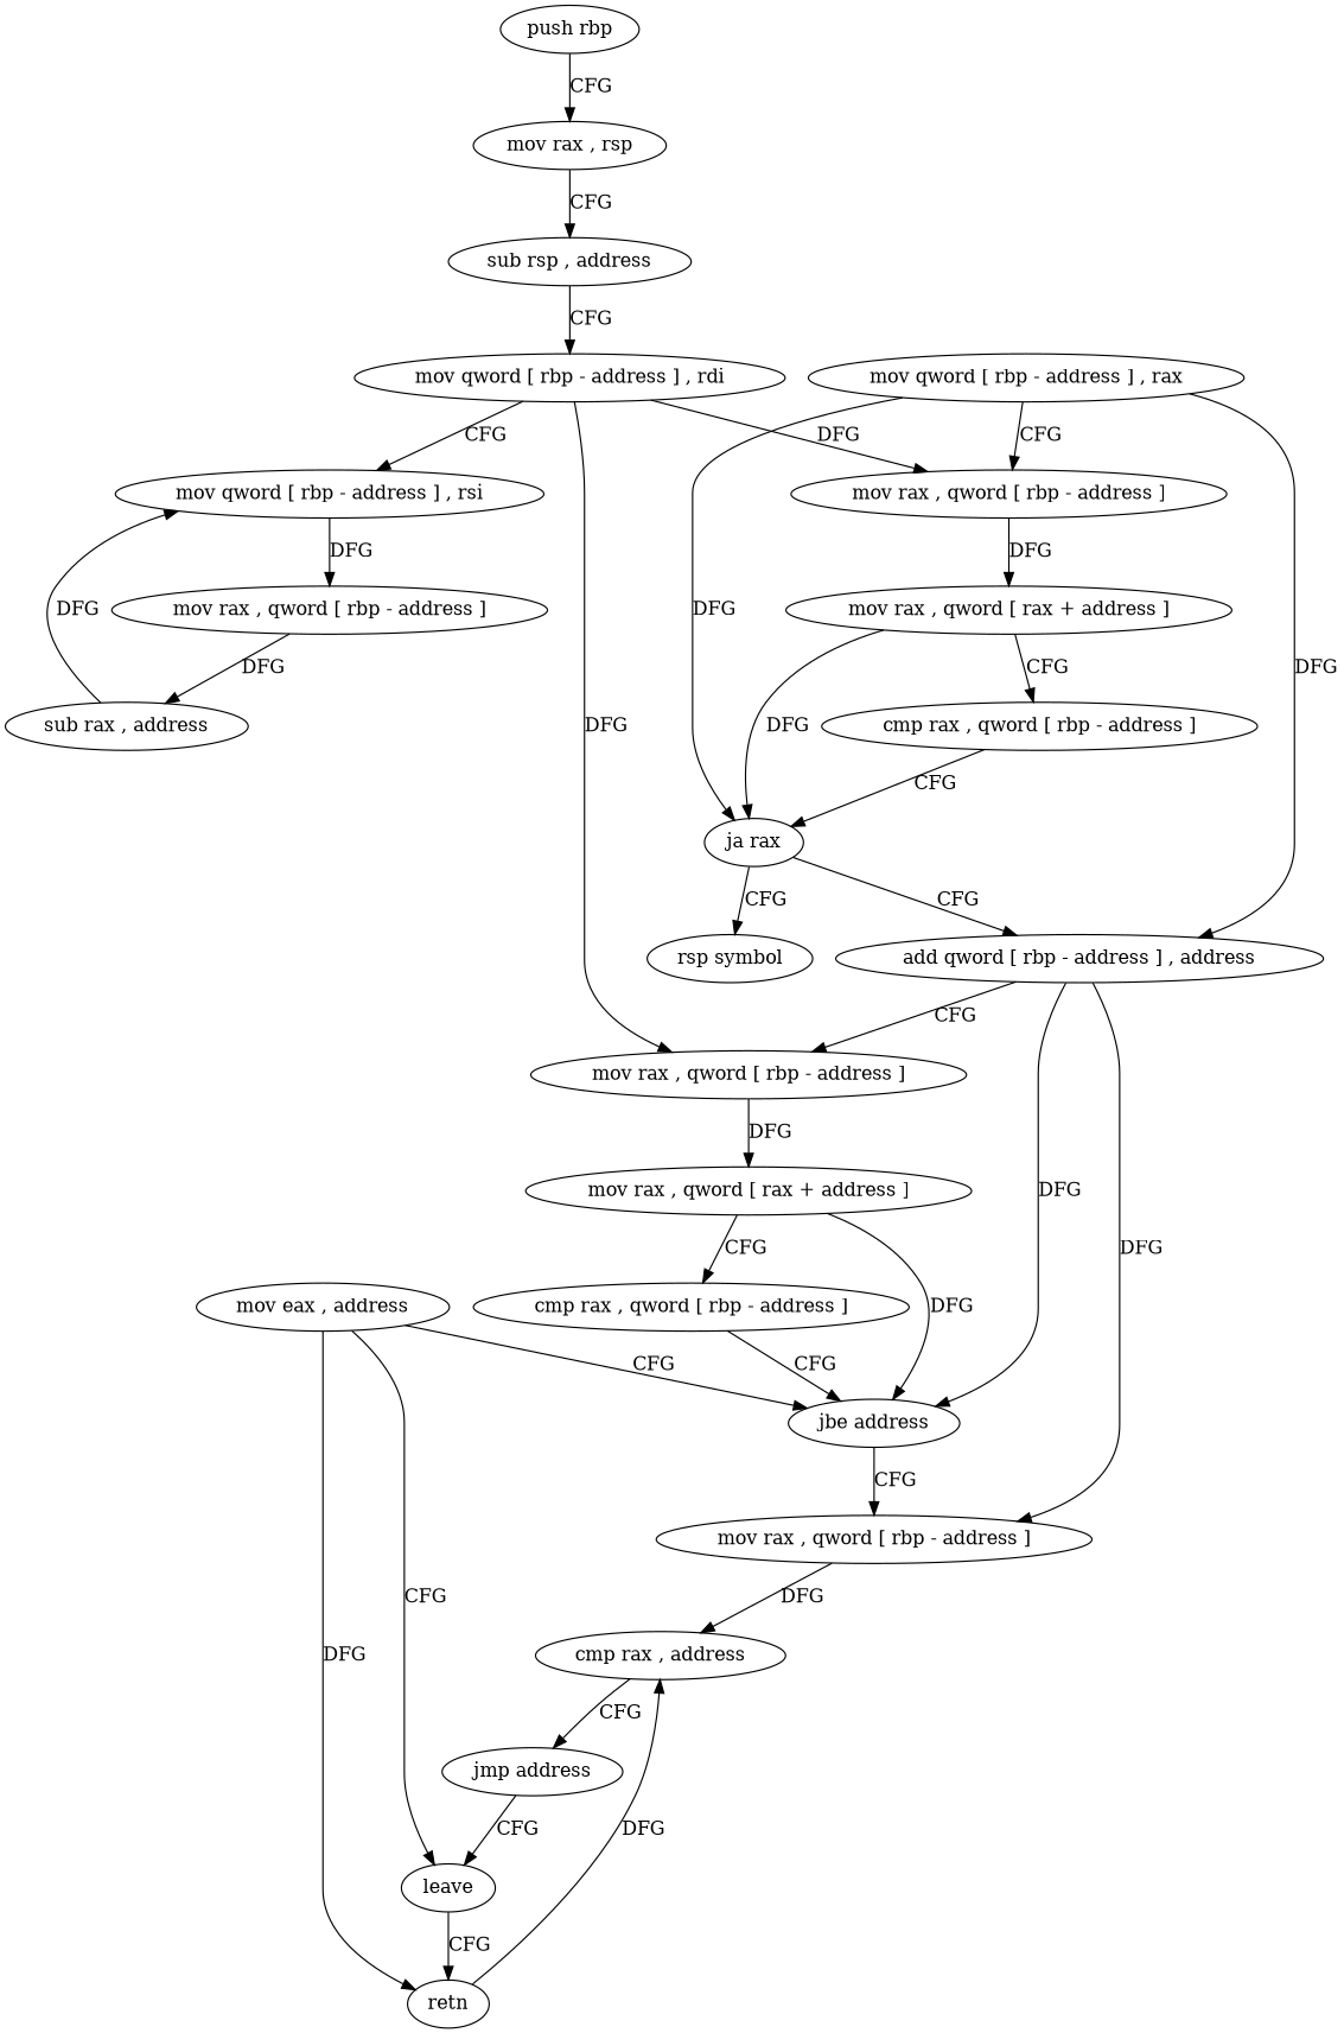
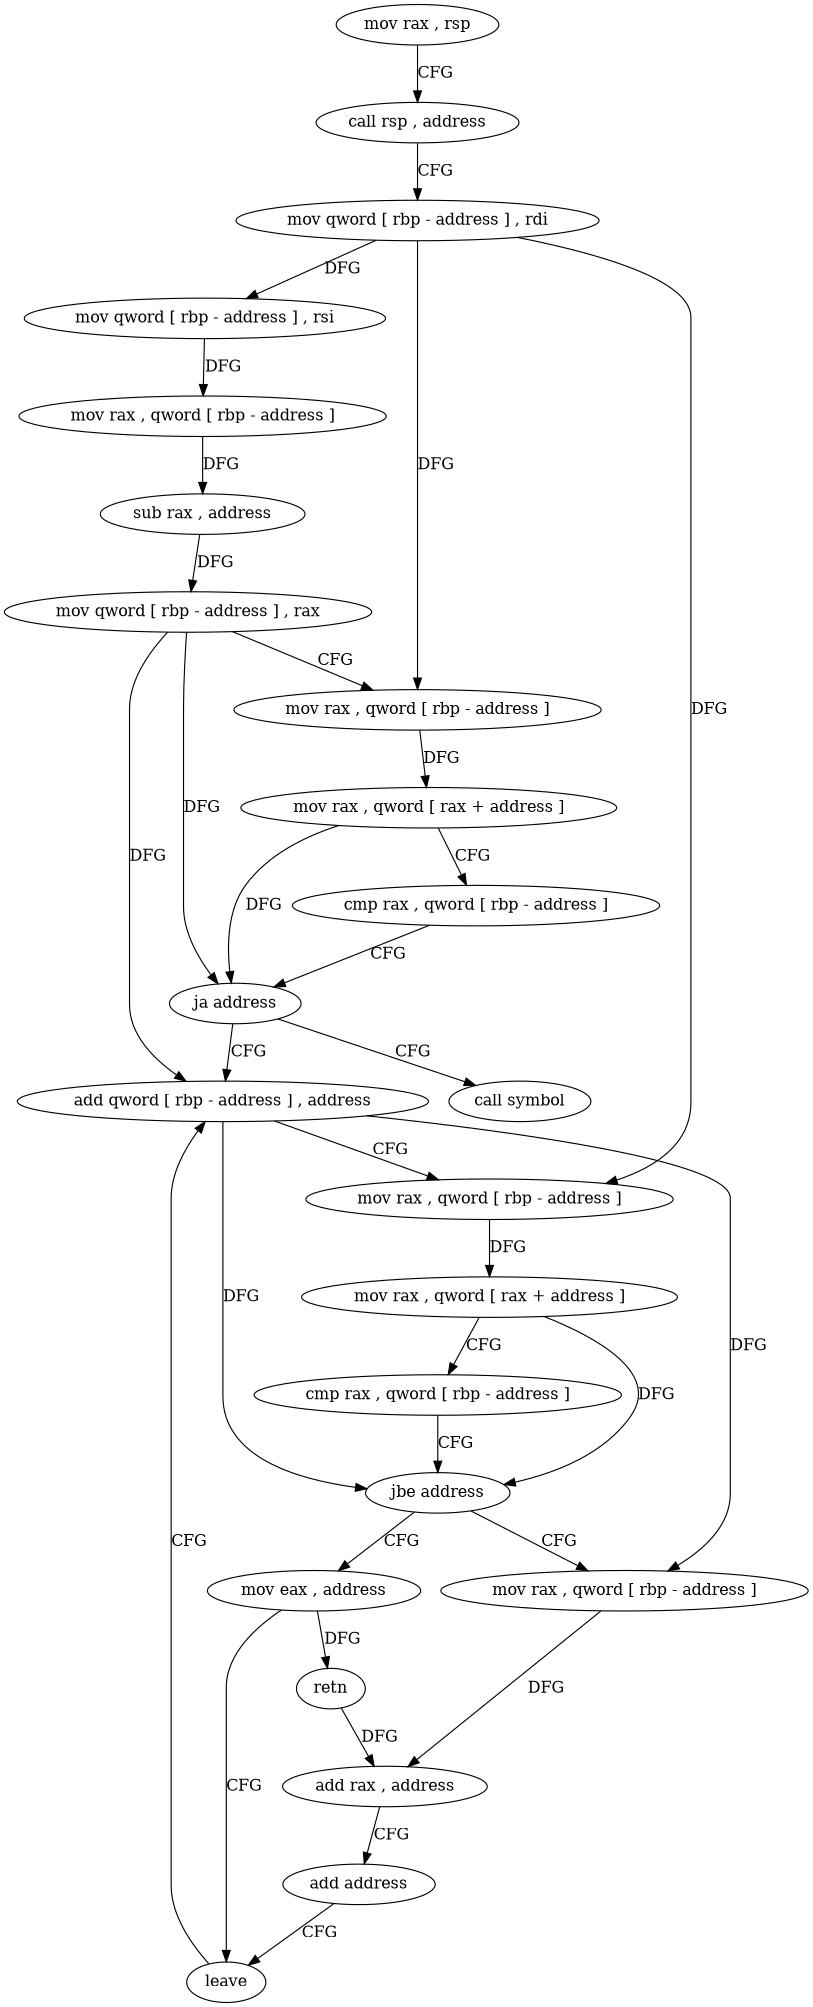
  digraph {
-   n1 [label="push rbp"]
    n2 [label="mov rax , rsp"]
-   n3 [label="sub rsp , address"]
+   n3 [label="call rsp , address"]
    n4 [label="mov qword [ rbp - address ] , rdi"]
    n5 [label="mov qword [ rbp - address ] , rsi"]
    n6 [label="mov rax , qword [ rbp - address ]"]
    n7 [label="mov rax , qword [ rbp - address ]"]
    n8 [label="mov rax , qword [ rbp - address ]"]
    n9 [label="mov rax , qword [ rax + address ]"]
    n10 [label="mov rax , qword [ rax + address ]"]
    n11 [label="sub rax , address"]
    n12 [label="mov qword [ rbp - address ] , rax"]
-   n13 [label="ja rax"]
+   n13 [label="ja address"]
    n14 [label="add qword [ rbp - address ] , address"]
-   n15 [label="rsp symbol"]
+   n15 [label="call symbol"]
    n16 [label="jbe address"]
    n17 [label="mov rax , qword [ rbp - address ]"]
    n18 [label="cmp rax , qword [ rbp - address ]"]
    n19 [label="mov eax , address"]
-   n20 [label="cmp rax , address"]
+   n20 [label="add rax , address"]
    n21 [label="cmp rax , qword [ rbp - address ]"]
    n22 [label=leave]
    n23 [label=retn]
-   n24 [label="jmp address"]
-   n1 -> n2 [label=CFG]
+   n24 [label="add address"]
    n2 -> n3 [label=CFG]
    n3 -> n4 [label=CFG]
-   n4 -> n5 [label=CFG]
+   n4 -> n5 [label=DFG]
    n4 -> n6 [label=DFG]
    n4 -> n7 [label=DFG]
    n5 -> n8 [label=DFG]
    n6 -> n9 [label=DFG]
    n7 -> n10 [label=DFG]
    n8 -> n11 [label=DFG]
    n9 -> n13 [label=DFG]
    n9 -> n18 [label=CFG]
    n10 -> n16 [label=DFG]
    n10 -> n21 [label=CFG]
-   n11 -> n5 [label=DFG]
+   n11 -> n12 [label=DFG]
    n12 -> n6 [label=CFG]
    n12 -> n13 [label=DFG]
    n12 -> n14 [label=DFG]
    n13 -> n14 [label=CFG]
    n13 -> n15 [label=CFG]
    n14 -> n7 [label=CFG]
    n14 -> n16 [label=DFG]
    n14 -> n17 [label=DFG]
    n16 -> n17 [label=CFG]
-   n19 -> n16 [label=CFG]
+   n16 -> n19 [label=CFG]
    n17 -> n20 [label=DFG]
    n18 -> n13 [label=CFG]
    n19 -> n22 [label=CFG]
    n19 -> n23 [label=DFG]
    n20 -> n24 [label=CFG]
    n21 -> n16 [label=CFG]
-   n22 -> n23 [label=CFG]
+   n22 -> n14 [label=CFG]
    n23 -> n20 [label=DFG]
    n24 -> n22 [label=CFG]
  }
